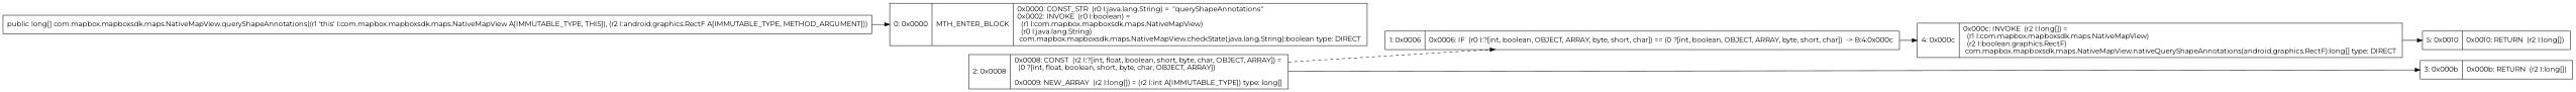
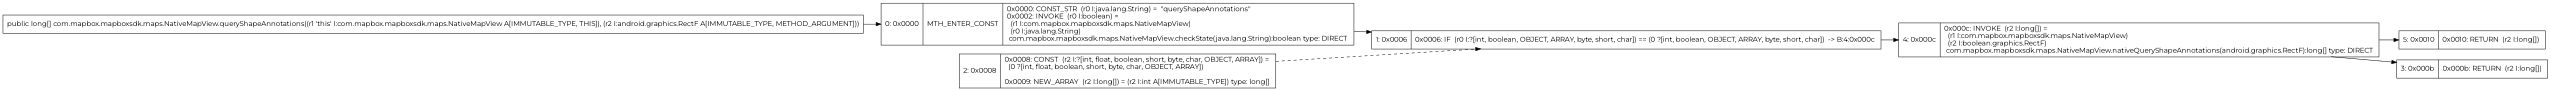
  digraph {
    fontname=Montserrat
    rankdir=LR
    node [fontname=Montserrat shape=record]
    edge [fontname=Montserrat]
-   n1 [label="{0\:\ 0x0000|MTH_ENTER_BLOCK\l|0x0000: CONST_STR  (r0 I:java.lang.String) =  \"queryShapeAnnotations\" \l0x0002: INVOKE  (r0 I:boolean) = \l  (r1 I:com.mapbox.mapboxsdk.maps.NativeMapView)\l  (r0 I:java.lang.String)\l com.mapbox.mapboxsdk.maps.NativeMapView.checkState(java.lang.String):boolean type: DIRECT \l}"]
+   n1 [label="{0\:\ 0x0000|MTH_ENTER_CONST\l|0x0000: CONST_STR  (r0 I:java.lang.String) =  \"queryShapeAnnotations\" \l0x0002: INVOKE  (r0 I:boolean) = \l  (r1 I:com.mapbox.mapboxsdk.maps.NativeMapView)\l  (r0 I:java.lang.String)\l com.mapbox.mapboxsdk.maps.NativeMapView.checkState(java.lang.String):boolean type: DIRECT \l}"]
    n2 [label="{1\:\ 0x0006|0x0006: IF  (r0 I:?[int, boolean, OBJECT, ARRAY, byte, short, char]) == (0 ?[int, boolean, OBJECT, ARRAY, byte, short, char])  \-\> B:4:0x000c \l}"]
    n3 [label="{4\:\ 0x000c|0x000c: INVOKE  (r2 I:long[]) = \l  (r1 I:com.mapbox.mapboxsdk.maps.NativeMapView)\l  (r2 I:boolean.graphics.RectF)\l com.mapbox.mapboxsdk.maps.NativeMapView.nativeQueryShapeAnnotations(android.graphics.RectF):long[] type: DIRECT \l}"]
    n4 [label="{2\:\ 0x0008|0x0008: CONST  (r2 I:?[int, float, boolean, short, byte, char, OBJECT, ARRAY]) = \l  (0 ?[int, float, boolean, short, byte, char, OBJECT, ARRAY])\l \l0x0009: NEW_ARRAY  (r2 I:long[]) = (r2 I:int A[IMMUTABLE_TYPE]) type: long[] \l}"]
    n5 [label="{3\:\ 0x000b|0x000b: RETURN  (r2 I:long[]) \l}"]
    n6 [label="{5\:\ 0x0010|0x0010: RETURN  (r2 I:long[]) \l}"]
    n7 [label="{public long[] com.mapbox.mapboxsdk.maps.NativeMapView.queryShapeAnnotations((r1 'this' I:com.mapbox.mapboxsdk.maps.NativeMapView A[IMMUTABLE_TYPE, THIS]), (r2 I:android.graphics.RectF A[IMMUTABLE_TYPE, METHOD_ARGUMENT])) }"]
+   n1 -> n2
    n2 -> n3
    n3 -> n6
    n4 -> n2 [style=dashed]
-   n4 -> n5
+   n3 -> n5
    n7 -> n1
  }
